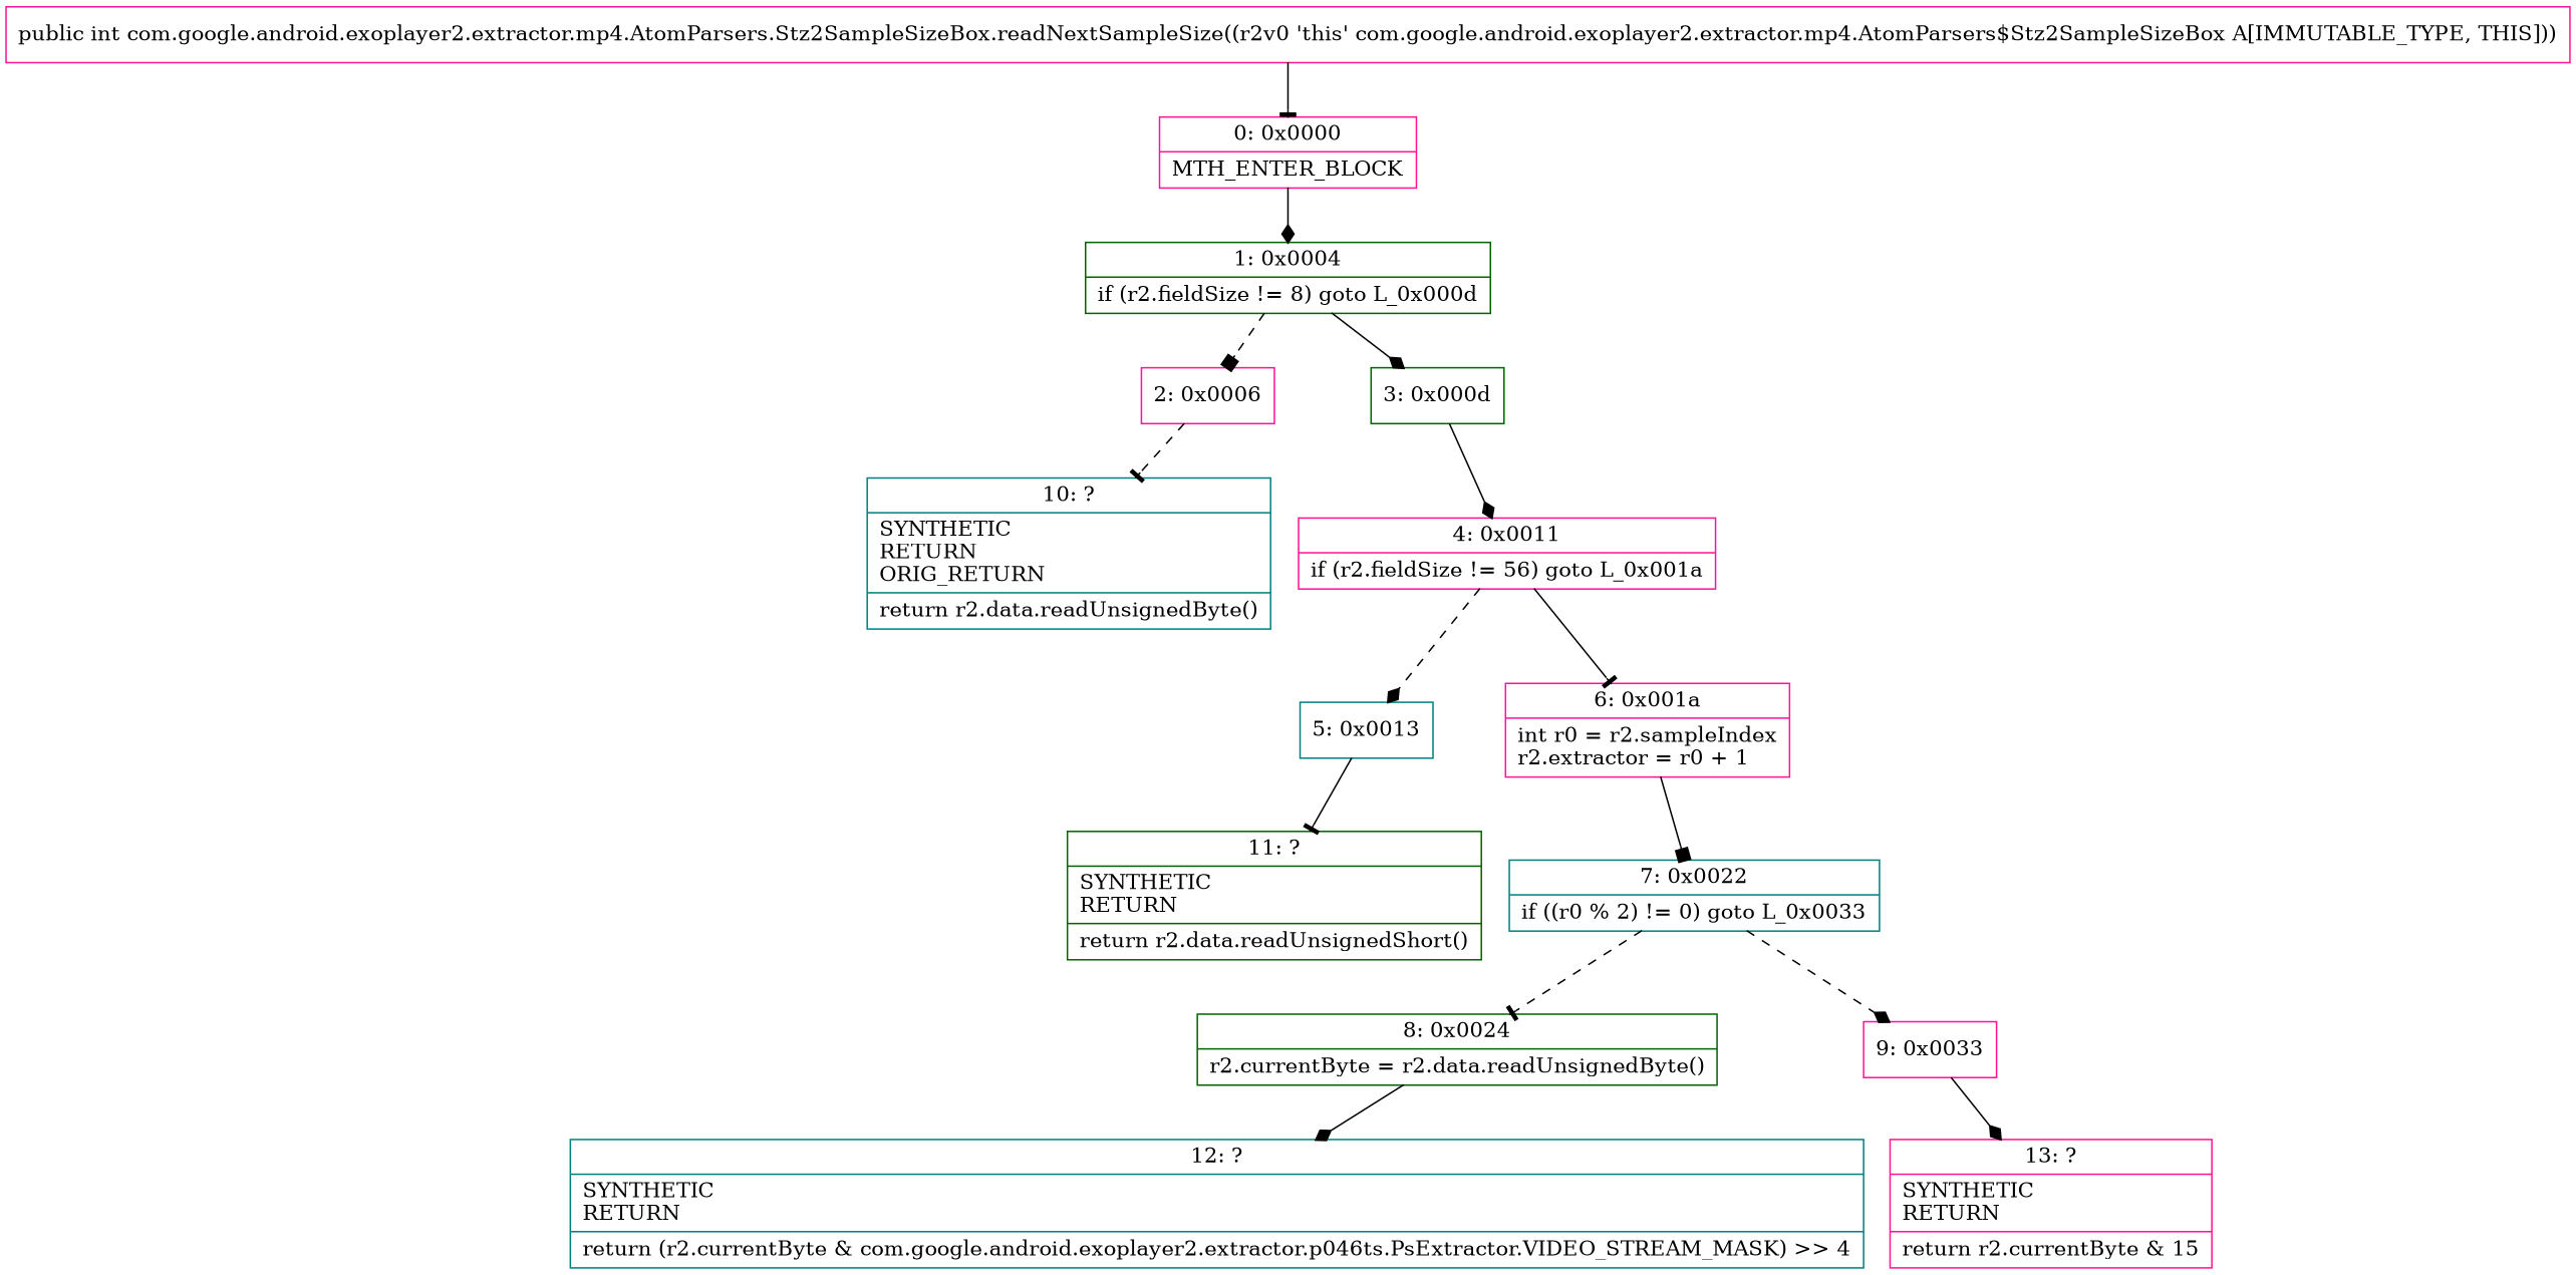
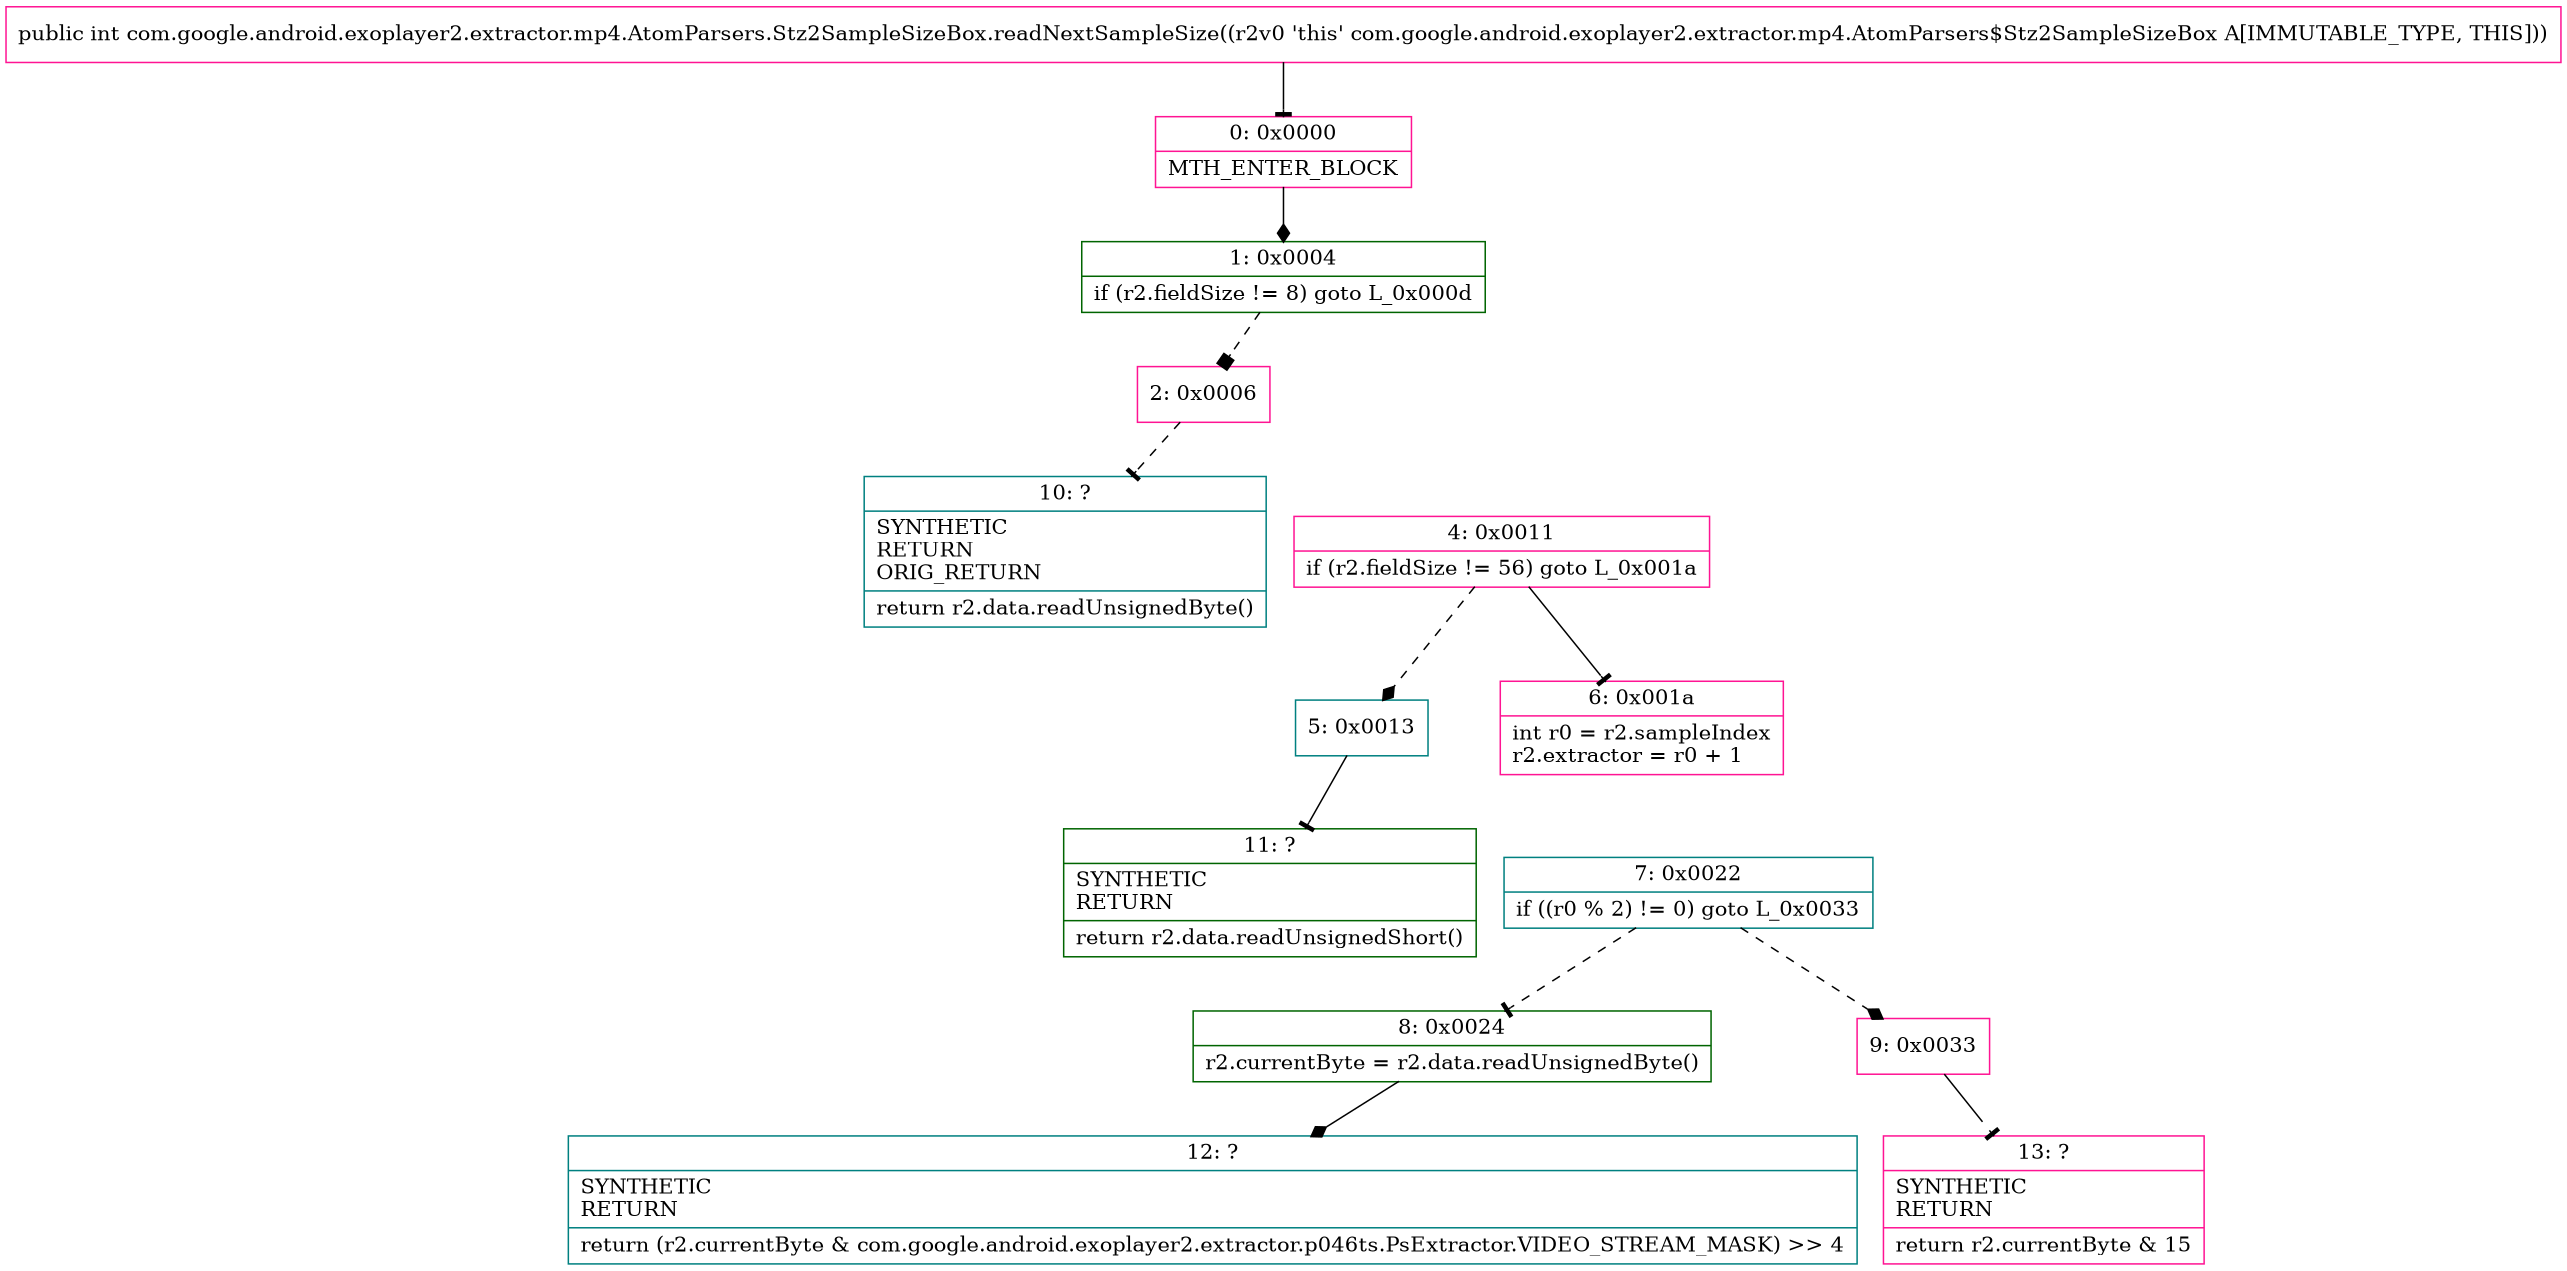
  digraph {
    node [color=deeppink shape=record]
    edge [arrowhead=diamond]
    n1 [label="{0\:\ 0x0000|MTH_ENTER_BLOCK\l}"]
    n2 [color=darkgreen label="{1\:\ 0x0004|if (r2.fieldSize != 8) goto L_0x000d\l}"]
    n3 [label="{2\:\ 0x0006}"]
-   n4 [color=darkgreen label="{3\:\ 0x000d}"]
    n5 [color=teal label="{10\:\ ?|SYNTHETIC\lRETURN\lORIG_RETURN\l|return r2.data.readUnsignedByte()\l}"]
    n6 [label="{4\:\ 0x0011|if (r2.fieldSize != 56) goto L_0x001a\l}"]
    n7 [color=teal label="{5\:\ 0x0013}"]
    n8 [label="{6\:\ 0x001a|int r0 = r2.sampleIndex\lr2.extractor = r0 + 1\l}"]
    n9 [color=darkgreen label="{11\:\ ?|SYNTHETIC\lRETURN\l|return r2.data.readUnsignedShort()\l}"]
    n10 [color=teal label="{7\:\ 0x0022|if ((r0 % 2) != 0) goto L_0x0033\l}"]
    n11 [color=darkgreen label="{8\:\ 0x0024|r2.currentByte = r2.data.readUnsignedByte()\l}"]
    n12 [label="{9\:\ 0x0033}"]
    n13 [color=teal label="{12\:\ ?|SYNTHETIC\lRETURN\l|return (r2.currentByte & com.google.android.exoplayer2.extractor.p046ts.PsExtractor.VIDEO_STREAM_MASK) \>\> 4\l}"]
    n14 [label="{13\:\ ?|SYNTHETIC\lRETURN\l|return r2.currentByte & 15\l}"]
    n15 [label="{public int com.google.android.exoplayer2.extractor.mp4.AtomParsers.Stz2SampleSizeBox.readNextSampleSize((r2v0 'this' com.google.android.exoplayer2.extractor.mp4.AtomParsers$Stz2SampleSizeBox A[IMMUTABLE_TYPE, THIS])) }"]
    n1 -> n2
    n2 -> n3 [arrowhead=box style=dashed]
-   n2 -> n4
    n3 -> n5 [arrowhead=tee style=dashed]
-   n4 -> n6
    n6 -> n7 [style=dashed]
    n6 -> n8 [arrowhead=tee]
    n7 -> n9 [arrowhead=tee]
-   n8 -> n10 [arrowhead=box]
    n10 -> n11 [arrowhead=tee style=dashed]
    n10 -> n12 [style=dashed]
    n11 -> n13
-   n12 -> n14
+   n12 -> n14 [arrowhead=tee]
    n15 -> n1 [arrowhead=tee]
  }
